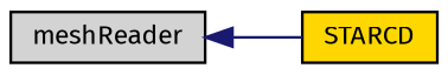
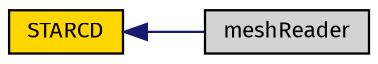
  digraph {
    rankdir=LR
    fontname="Fira Sans"
    node [color=black fontname="Fira Sans" fontsize=10 shape=record style=filled]
    n1 [fillcolor=lightgrey fontcolor=black height=0.2 label=meshReader width=0.4]
    n2 [height=0.2 label=STARCD width=0.4 fillcolor=gold]
-   n1 -> n2 [color=midnightblue dir=back fontname="Fira Sans" fontsize=10 labelfontname=FreeSans labelfontsize=10 style=solid]
+   n2 -> n1 [color=midnightblue dir=back fontname="Fira Sans" fontsize=10 labelfontname=FreeSans labelfontsize=10 style=solid]
  }
